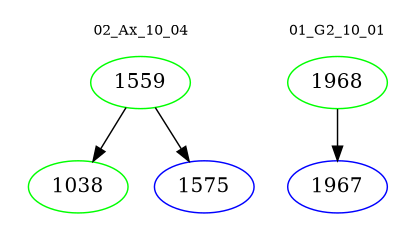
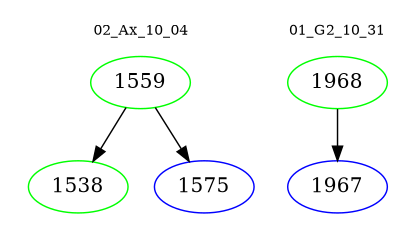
  digraph {
    node [color=green]
    edge [color=black]
    n1 [label=1559]
-   n2 [label=1038]
+   n2 [label=1538]
    n3 [color=blue label=1575]
    n4 [label=1968]
    n5 [color=blue label=1967]
    subgraph cluster_1 {
      color=white
      fontsize=10
      label="02_Ax_10_04"
      n1
      n2
      n3
    }
    subgraph cluster_2 {
      color=white
      fontsize=10
-     label="01_G2_10_01"
+     label="01_G2_10_31"
      n4
      n5
    }
    n1 -> n2
    n1 -> n3
    n4 -> n5
  }
